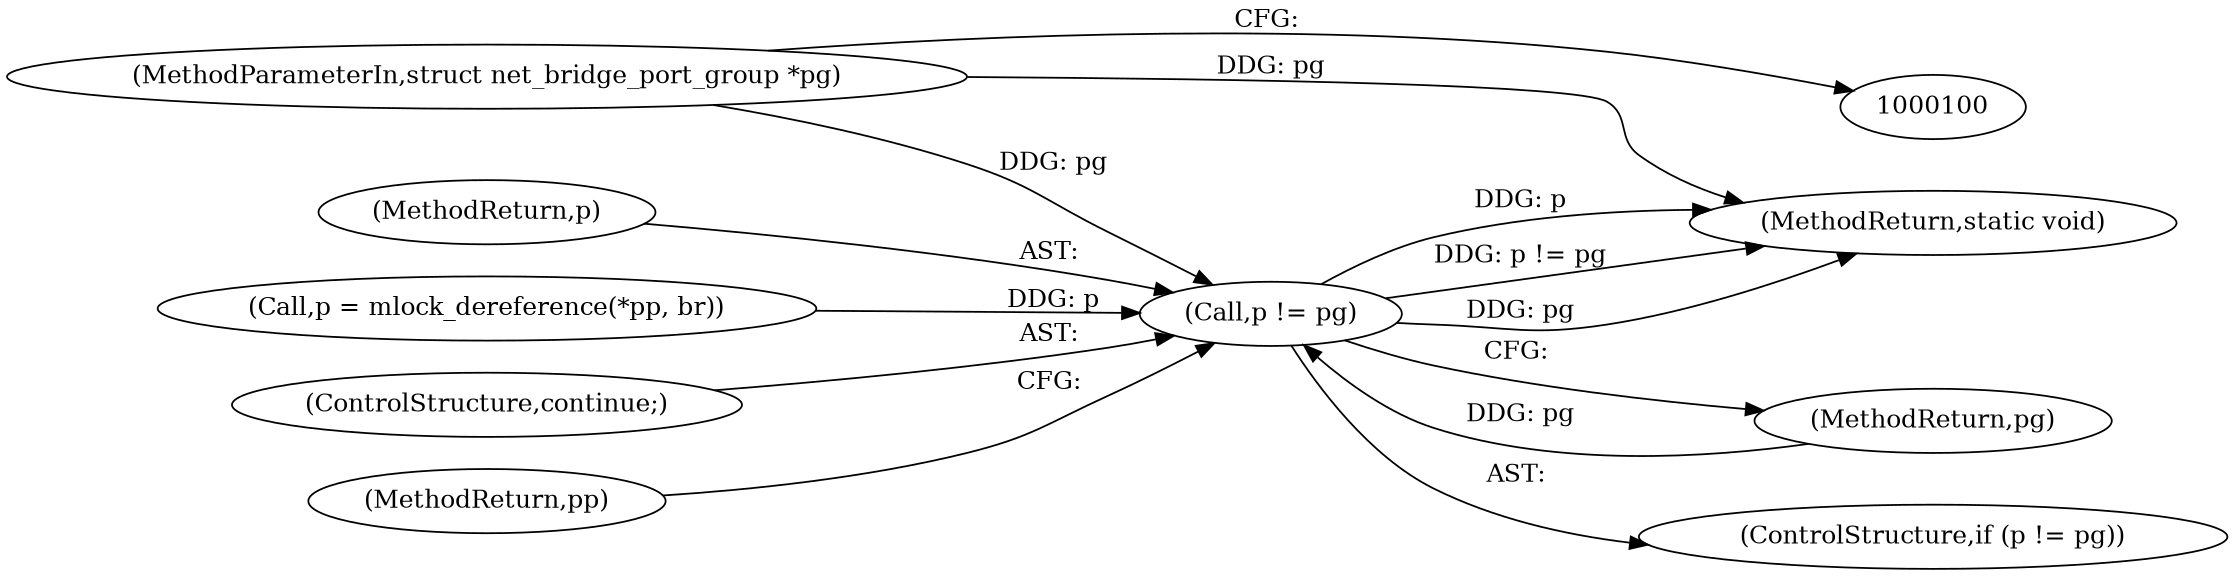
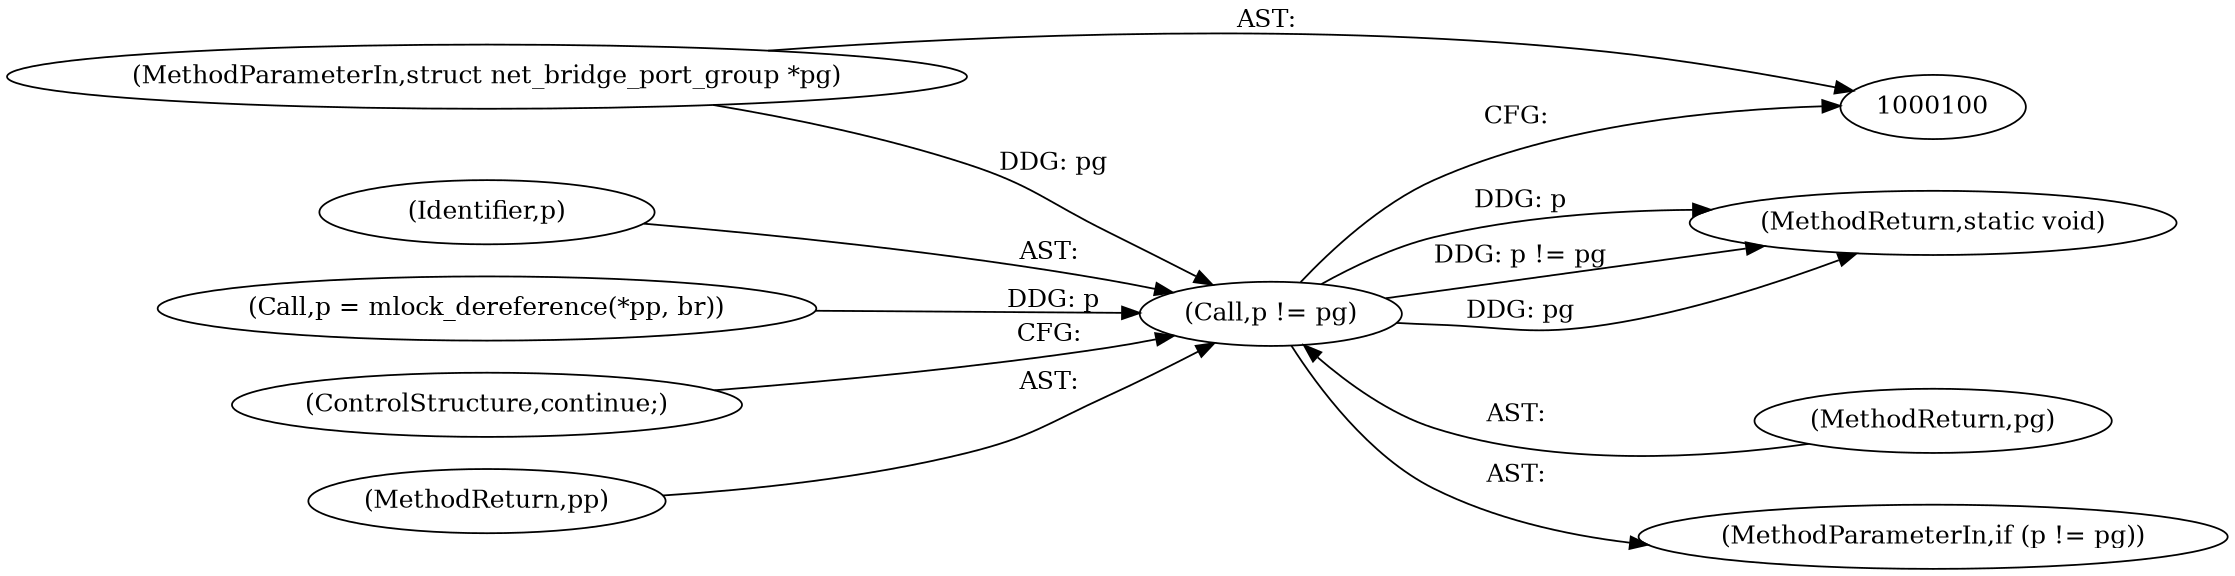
  digraph {
    rankdir=LR
    n1 [label="(MethodParameterIn,struct net_bridge_port_group *pg)"]
    n2 [label="(Call,p != pg)"]
    n3 [label="(MethodReturn,static void)"]
    1000100
    n5 [label="(MethodReturn,pg)"]
-   n6 [label="(ControlStructure,if (p != pg))"]
+   n6 [label="(MethodParameterIn,if (p != pg))"]
    n7 [label="(ControlStructure,continue;)"]
    n8 [label="(MethodReturn,pp)"]
-   n9 [label="(MethodReturn,p)"]
+   n9 [label="(Identifier,p)"]
    n10 [label="(Call,p = mlock_dereference(*pp, br))"]
    n1 -> n2 [label="DDG: pg"]
-   n1 -> n3 [label="DDG: pg"]
-   n1 -> 1000100 [label="CFG: "]
+   n1 -> 1000100 [label="AST: "]
    n2 -> n3 [label="DDG: p != pg"]
    n2 -> n3 [label="DDG: pg"]
    n2 -> n3 [label="DDG: p"]
-   n2 -> n5 [label="CFG: "]
+   n2 -> 1000100 [label="CFG: "]
    n2 -> n6 [label="AST: "]
-   n5 -> n2 [label="DDG: pg"]
-   n7 -> n2 [label="AST: "]
-   n8 -> n2 [label="CFG: "]
+   n5 -> n2 [label="AST: "]
+   n7 -> n2 [label="CFG: "]
+   n8 -> n2 [label="AST: "]
    n9 -> n2 [label="AST: "]
    n10 -> n2 [label="DDG: p"]
  }
